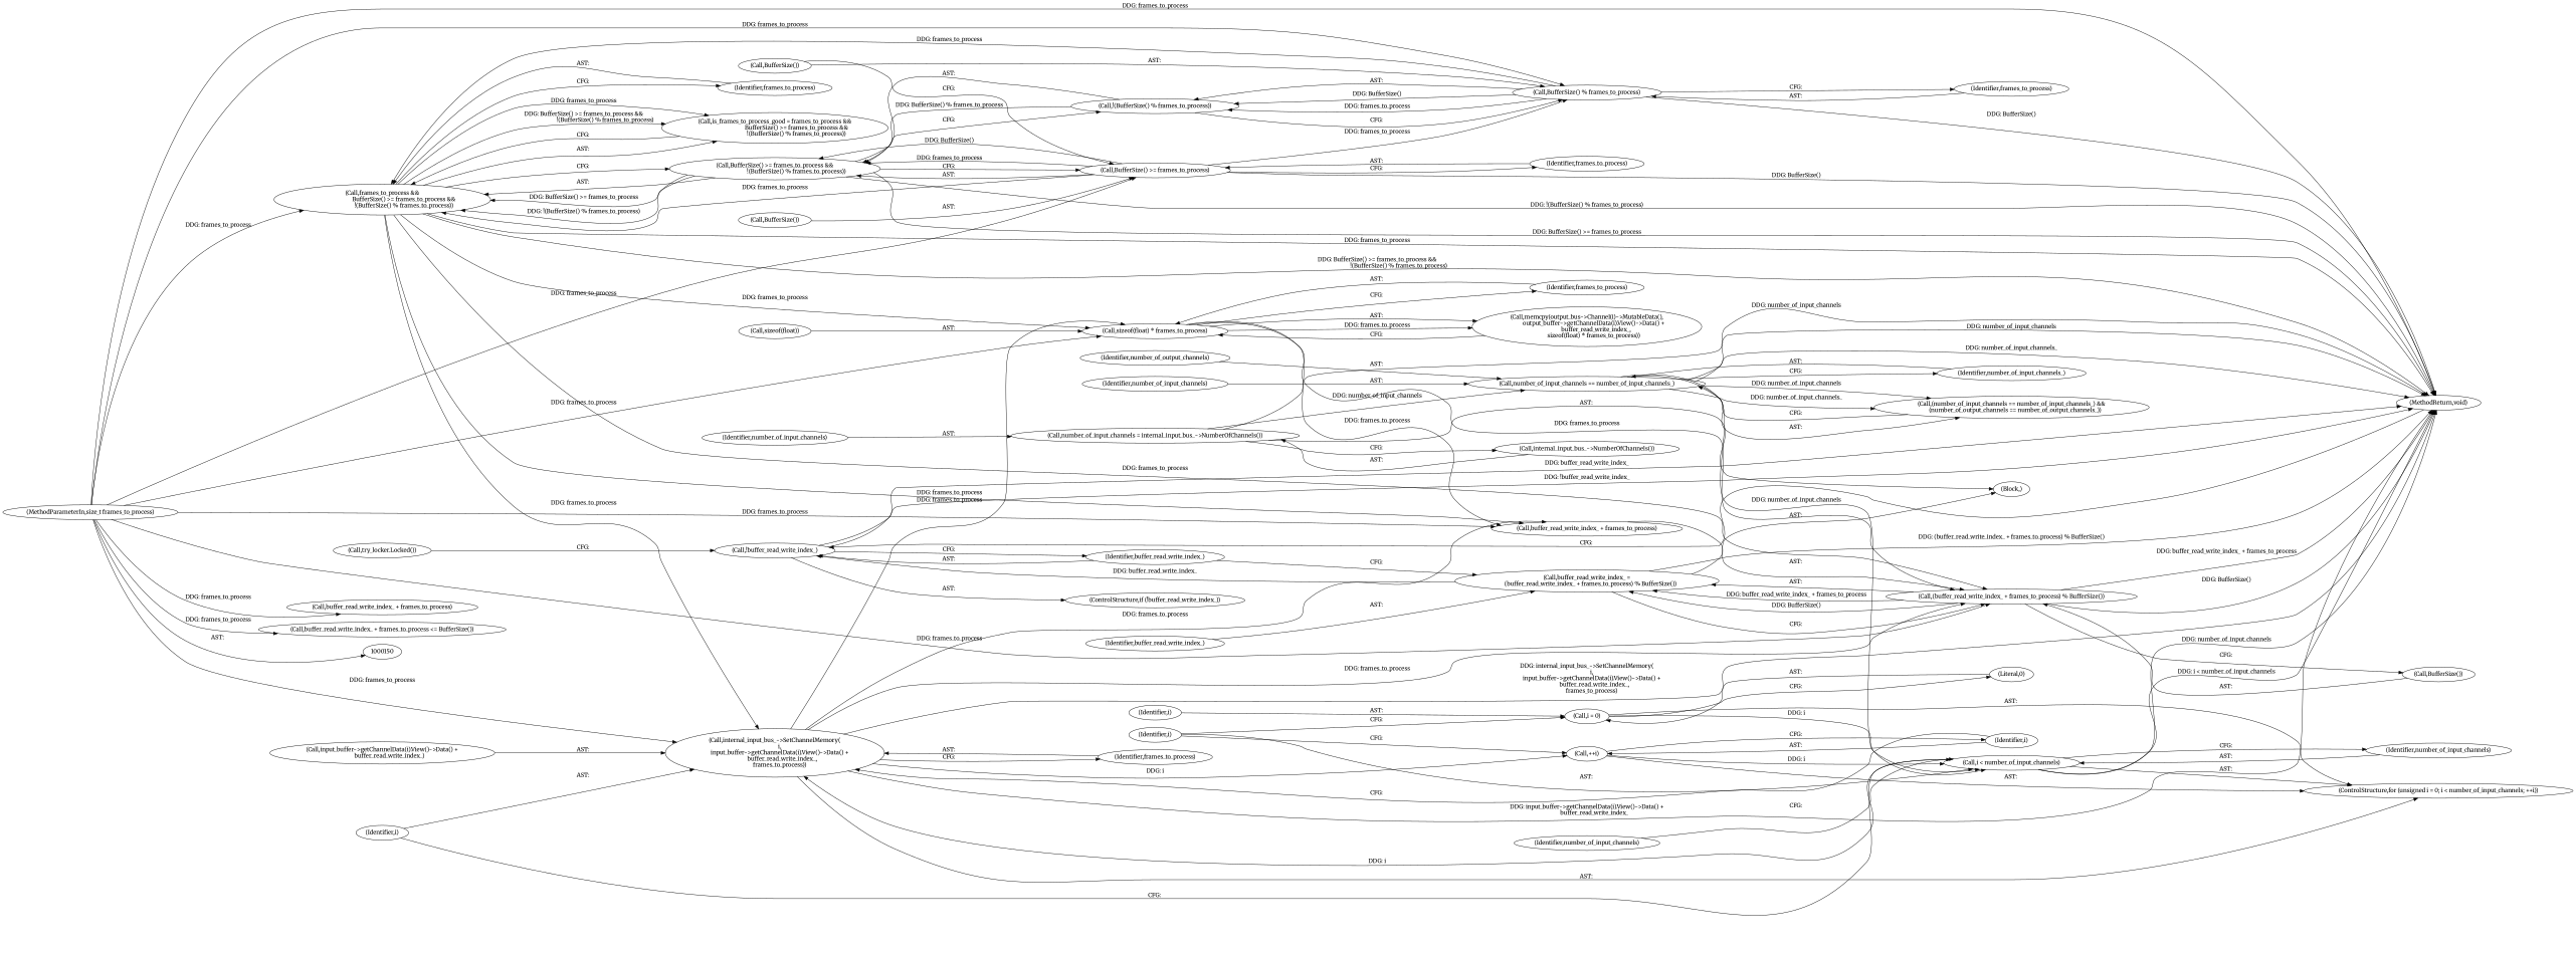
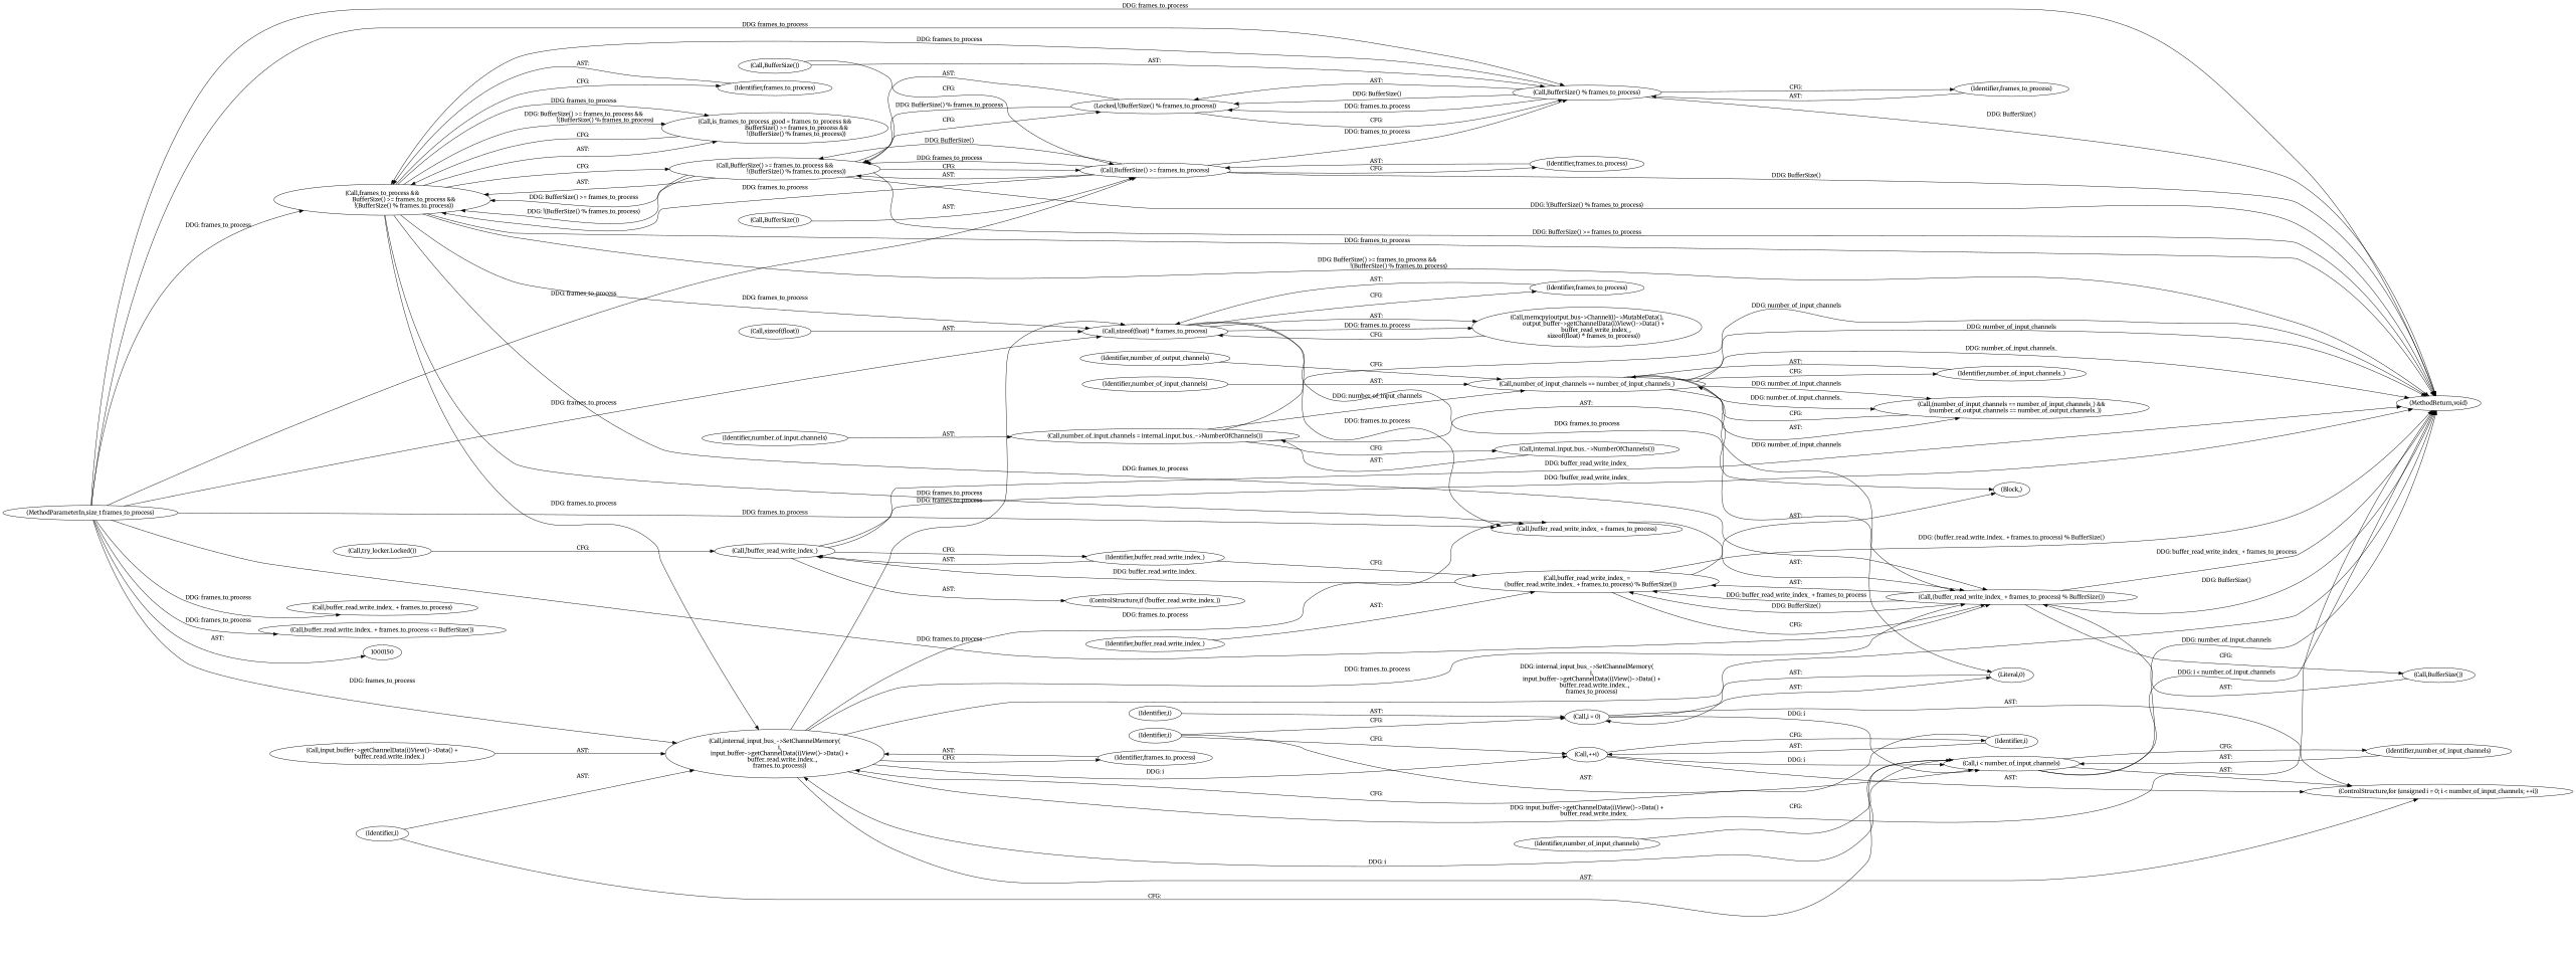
  digraph {
    fontname=Merriweather
    rankdir=LR
    node [fontname=Merriweather]
    edge [fontname=Merriweather]
    n1 [label="(Call,!buffer_read_write_index_)"]
    n2 [label="(Identifier,buffer_read_write_index_)"]
    n3 [label="(ControlStructure,if (!buffer_read_write_index_))"]
    n4 [label="(MethodReturn,void)"]
    n5 [label="(Call,buffer_read_write_index_ =\n      (buffer_read_write_index_ + frames_to_process) % BufferSize())"]
    n6 [label="(Call,(buffer_read_write_index_ + frames_to_process) % BufferSize())"]
    n7 [label="(Block,)"]
    n8 [label="(Call,BufferSize())"]
    n9 [label="(Call,frames_to_process &&\n                                   BufferSize() >= frames_to_process &&\n                                   !(BufferSize() % frames_to_process))"]
    n10 [label="(Call,BufferSize() >= frames_to_process &&\n                                   !(BufferSize() % frames_to_process))"]
    n11 [label="(Call,internal_input_bus_->SetChannelMemory(\n        i,\n        input_buffer->getChannelData(i).View()->Data() +\n            buffer_read_write_index_,\n        frames_to_process))"]
    n12 [label="(Call,sizeof(float) * frames_to_process)"]
    n13 [label="(Call,buffer_read_write_index_ + frames_to_process)"]
    n14 [label="(Identifier,frames_to_process)"]
    n15 [label="(Call,is_frames_to_process_good = frames_to_process &&\n                                   BufferSize() >= frames_to_process &&\n                                   !(BufferSize() % frames_to_process))"]
    n16 [label="(Call,BufferSize() >= frames_to_process)"]
-   n17 [label="(Call,!(BufferSize() % frames_to_process))"]
+   n17 [label="(Locked,!(BufferSize() % frames_to_process))"]
    n18 [label="(Call,++i)"]
    n19 [label="(ControlStructure,for (unsigned i = 0; i < number_of_input_channels; ++i))"]
    n20 [label="(Identifier,frames_to_process)"]
    n21 [label="(Identifier,frames_to_process)"]
    n22 [label="(Call,memcpy(output_bus->Channel(i)->MutableData(),\n           output_buffer->getChannelData(i).View()->Data() +\n               buffer_read_write_index_,\n           sizeof(float) * frames_to_process))"]
    n23 [label="(Call,BufferSize() % frames_to_process)"]
    n24 [label="(Identifier,frames_to_process)"]
    n25 [label="(Identifier,frames_to_process)"]
    n26 [label="(MethodParameterIn,size_t frames_to_process)"]
    n27 [label="(Call,buffer_read_write_index_ + frames_to_process)"]
    n28 [label="(Call,buffer_read_write_index_ + frames_to_process <= BufferSize())"]
    n29 [label=1000150]
    n30 [label="(Call,i < number_of_input_channels)"]
    n31 [label="(Identifier,i)"]
    n32 [label="(Identifier,number_of_input_channels)"]
    n33 [label="(Call,i = 0)"]
    n34 [label="(Literal,0)"]
    n35 [label="(Call,number_of_input_channels == number_of_input_channels_)"]
    n36 [label="(Identifier,number_of_input_channels_)"]
    n37 [label="(Call,(number_of_input_channels == number_of_input_channels_) &&\n      (number_of_output_channels == number_of_output_channels_))"]
    n38 [label="(Call,number_of_input_channels = internal_input_bus_->NumberOfChannels())"]
    n39 [label="(Call,internal_input_bus_->NumberOfChannels())"]
    n40 [label="(Identifier,number_of_input_channels)"]
    n41 [label="(Call,sizeof(float))"]
    n42 [label="(Call,try_locker.Locked())"]
    n43 [label="(Identifier,i)"]
    n44 [label="(Call,BufferSize())"]
    n45 [label="(Identifier,i)"]
    n46 [label="(Call,input_buffer->getChannelData(i).View()->Data() +\n            buffer_read_write_index_)"]
    n47 [label="(Identifier,number_of_input_channels)"]
    n48 [label="(Call,BufferSize())"]
    n49 [label="(Identifier,buffer_read_write_index_)"]
    n50 [label="(Identifier,number_of_input_channels)"]
    n51 [label="(Identifier,i)"]
    n52 [label="(Identifier,number_of_output_channels)"]
    n1 -> n2 [label="CFG: "]
    n1 -> n3 [label="AST: "]
    n1 -> n4 [label="DDG: buffer_read_write_index_"]
    n1 -> n4 [label="DDG: !buffer_read_write_index_"]
    n2 -> n1 [label="AST: "]
    n2 -> n5 [label="CFG: "]
-   n4 -> n1 [label="CFG: "]
    n5 -> n1 [label="DDG: buffer_read_write_index_"]
    n5 -> n4 [label="DDG: (buffer_read_write_index_ + frames_to_process) % BufferSize()"]
    n5 -> n6 [label="CFG: "]
    n5 -> n7 [label="AST: "]
    n6 -> n4 [label="DDG: BufferSize()"]
    n6 -> n4 [label="DDG: buffer_read_write_index_ + frames_to_process"]
    n6 -> n5 [label="AST: "]
    n6 -> n5 [label="DDG: buffer_read_write_index_ + frames_to_process"]
    n6 -> n5 [label="DDG: BufferSize()"]
    n6 -> n8 [label="CFG: "]
    n8 -> n6 [label="AST: "]
    n9 -> n4 [label="DDG: frames_to_process"]
    n9 -> n4 [label="DDG: BufferSize() >= frames_to_process &&\n                                   !(BufferSize() % frames_to_process)"]
    n9 -> n6 [label="DDG: frames_to_process"]
    n9 -> n10 [label="CFG: "]
    n9 -> n11 [label="DDG: frames_to_process"]
    n9 -> n12 [label="DDG: frames_to_process"]
    n9 -> n13 [label="DDG: frames_to_process"]
    n9 -> n14 [label="CFG: "]
    n9 -> n15 [label="AST: "]
    n9 -> n15 [label="DDG: frames_to_process"]
    n9 -> n15 [label="DDG: BufferSize() >= frames_to_process &&\n                                   !(BufferSize() % frames_to_process)"]
    n10 -> n4 [label="DDG: !(BufferSize() % frames_to_process)"]
    n10 -> n4 [label="DDG: BufferSize() >= frames_to_process"]
    n10 -> n9 [label="AST: "]
    n10 -> n9 [label="DDG: BufferSize() >= frames_to_process"]
    n10 -> n9 [label="DDG: !(BufferSize() % frames_to_process)"]
    n10 -> n16 [label="CFG: "]
    n10 -> n17 [label="CFG: "]
    n11 -> n4 [label="DDG: internal_input_bus_->SetChannelMemory(\n        i,\n        input_buffer->getChannelData(i).View()->Data() +\n            buffer_read_write_index_,\n        frames_to_process)"]
    n11 -> n4 [label="DDG: input_buffer->getChannelData(i).View()->Data() +\n            buffer_read_write_index_"]
    n11 -> n6 [label="DDG: frames_to_process"]
    n11 -> n12 [label="DDG: frames_to_process"]
    n11 -> n13 [label="DDG: frames_to_process"]
    n11 -> n18 [label="DDG: i"]
    n11 -> n19 [label="AST: "]
    n11 -> n20 [label="CFG: "]
    n12 -> n6 [label="DDG: frames_to_process"]
    n12 -> n13 [label="DDG: frames_to_process"]
    n12 -> n21 [label="CFG: "]
    n12 -> n22 [label="AST: "]
    n12 -> n22 [label="DDG: frames_to_process"]
    n13 -> n6 [label="AST: "]
    n14 -> n9 [label="AST: "]
    n15 -> n9 [label="CFG: "]
    n16 -> n4 [label="DDG: BufferSize()"]
    n16 -> n9 [label="DDG: frames_to_process"]
    n16 -> n10 [label="AST: "]
    n16 -> n10 [label="DDG: BufferSize()"]
    n16 -> n10 [label="DDG: frames_to_process"]
    n16 -> n23 [label="DDG: frames_to_process"]
    n16 -> n24 [label="CFG: "]
    n17 -> n10 [label="AST: "]
    n17 -> n10 [label="DDG: BufferSize() % frames_to_process"]
    n17 -> n23 [label="CFG: "]
    n18 -> n19 [label="AST: "]
    n18 -> n30 [label="DDG: i"]
    n18 -> n31 [label="CFG: "]
    n20 -> n11 [label="AST: "]
    n21 -> n12 [label="AST: "]
    n22 -> n12 [label="CFG: "]
    n23 -> n4 [label="DDG: BufferSize()"]
    n23 -> n9 [label="DDG: frames_to_process"]
    n23 -> n17 [label="AST: "]
    n23 -> n17 [label="DDG: BufferSize()"]
    n23 -> n17 [label="DDG: frames_to_process"]
    n23 -> n25 [label="CFG: "]
    n24 -> n16 [label="AST: "]
    n25 -> n23 [label="AST: "]
    n26 -> n4 [label="DDG: frames_to_process"]
    n26 -> n6 [label="DDG: frames_to_process"]
    n26 -> n9 [label="DDG: frames_to_process"]
    n26 -> n11 [label="DDG: frames_to_process"]
    n26 -> n12 [label="DDG: frames_to_process"]
    n26 -> n13 [label="DDG: frames_to_process"]
    n26 -> n16 [label="DDG: frames_to_process"]
    n26 -> n23 [label="DDG: frames_to_process"]
    n26 -> n27 [label="DDG: frames_to_process"]
    n26 -> n28 [label="DDG: frames_to_process"]
    n26 -> n29 [label="AST: "]
    n30 -> n4 [label="DDG: i < number_of_input_channels"]
    n30 -> n4 [label="DDG: number_of_input_channels"]
    n30 -> n11 [label="DDG: i"]
    n30 -> n19 [label="AST: "]
    n30 -> n32 [label="CFG: "]
    n31 -> n11 [label="CFG: "]
    n31 -> n18 [label="AST: "]
    n32 -> n30 [label="AST: "]
    n33 -> n19 [label="AST: "]
    n33 -> n30 [label="DDG: i"]
-   n33 -> n34 [label="CFG: "]
+   n33 -> n34 [label="AST: "]
    n34 -> n33 [label="AST: "]
    n35 -> n4 [label="DDG: number_of_input_channels"]
    n35 -> n4 [label="DDG: number_of_input_channels_"]
-   n35 -> n30 [label="DDG: number_of_input_channels"]
+   n35 -> n34 [label="DDG: number_of_input_channels"]
    n35 -> n36 [label="CFG: "]
    n35 -> n37 [label="AST: "]
    n35 -> n37 [label="DDG: number_of_input_channels"]
    n35 -> n37 [label="DDG: number_of_input_channels_"]
    n36 -> n35 [label="AST: "]
    n37 -> n35 [label="CFG: "]
    n38 -> n4 [label="DDG: number_of_input_channels"]
    n38 -> n7 [label="AST: "]
    n38 -> n35 [label="DDG: number_of_input_channels"]
    n38 -> n39 [label="CFG: "]
    n39 -> n38 [label="AST: "]
    n40 -> n30 [label="CFG: "]
    n41 -> n12 [label="AST: "]
    n42 -> n1 [label="CFG: "]
    n43 -> n18 [label="CFG: "]
    n43 -> n30 [label="AST: "]
    n43 -> n33 [label="CFG: "]
    n44 -> n16 [label="AST: "]
    n45 -> n11 [label="AST: "]
    n45 -> n30 [label="CFG: "]
    n46 -> n11 [label="AST: "]
    n47 -> n35 [label="AST: "]
    n48 -> n16 [label="CFG: "]
    n48 -> n23 [label="AST: "]
    n49 -> n5 [label="AST: "]
    n50 -> n38 [label="AST: "]
    n51 -> n33 [label="AST: "]
-   n52 -> n35 [label="AST: "]
+   n52 -> n35 [label="CFG: "]
  }
